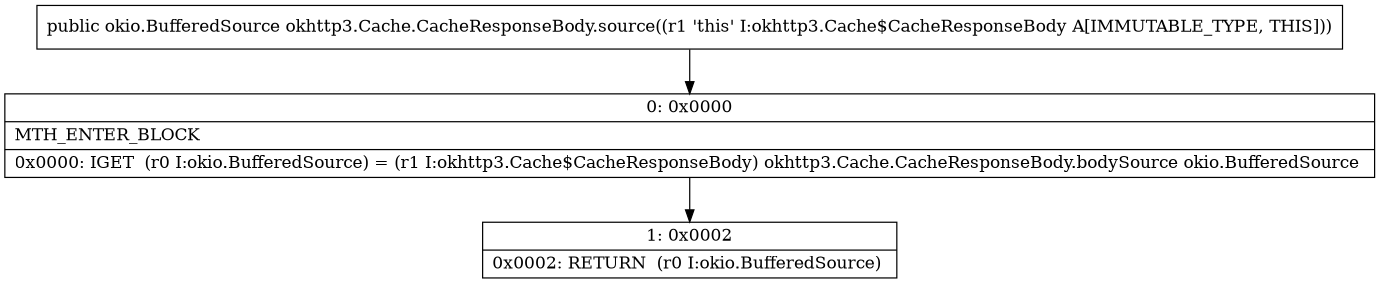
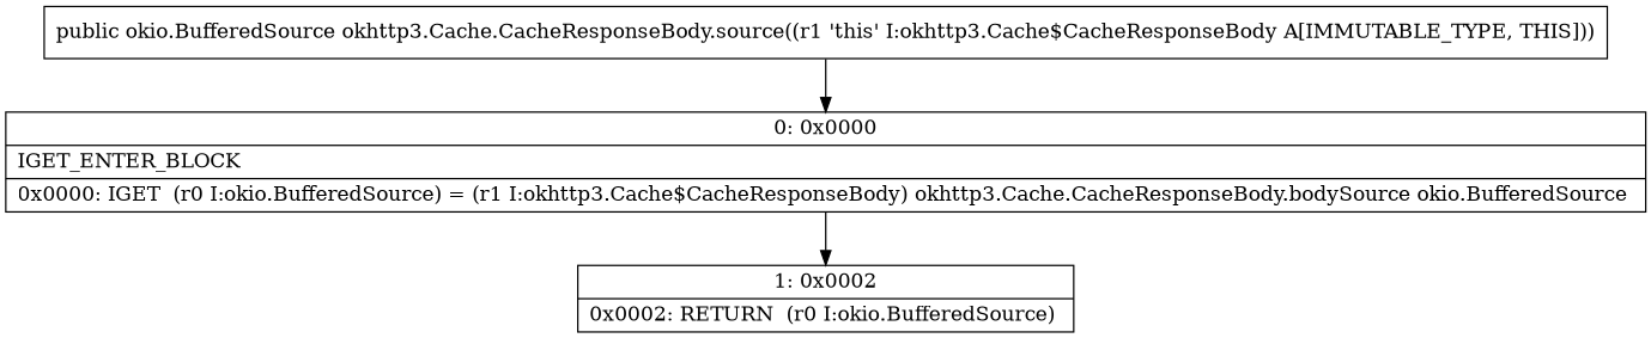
  digraph {
    node [shape=record]
-   n1 [label="{0\:\ 0x0000|MTH_ENTER_BLOCK\l|0x0000: IGET  (r0 I:okio.BufferedSource) = (r1 I:okhttp3.Cache$CacheResponseBody) okhttp3.Cache.CacheResponseBody.bodySource okio.BufferedSource \l}"]
+   n1 [label="{0\:\ 0x0000|IGET_ENTER_BLOCK\l|0x0000: IGET  (r0 I:okio.BufferedSource) = (r1 I:okhttp3.Cache$CacheResponseBody) okhttp3.Cache.CacheResponseBody.bodySource okio.BufferedSource \l}"]
    n2 [label="{1\:\ 0x0002|0x0002: RETURN  (r0 I:okio.BufferedSource) \l}"]
    n3 [label="{public okio.BufferedSource okhttp3.Cache.CacheResponseBody.source((r1 'this' I:okhttp3.Cache$CacheResponseBody A[IMMUTABLE_TYPE, THIS])) }"]
    n1 -> n2
    n3 -> n1
  }
